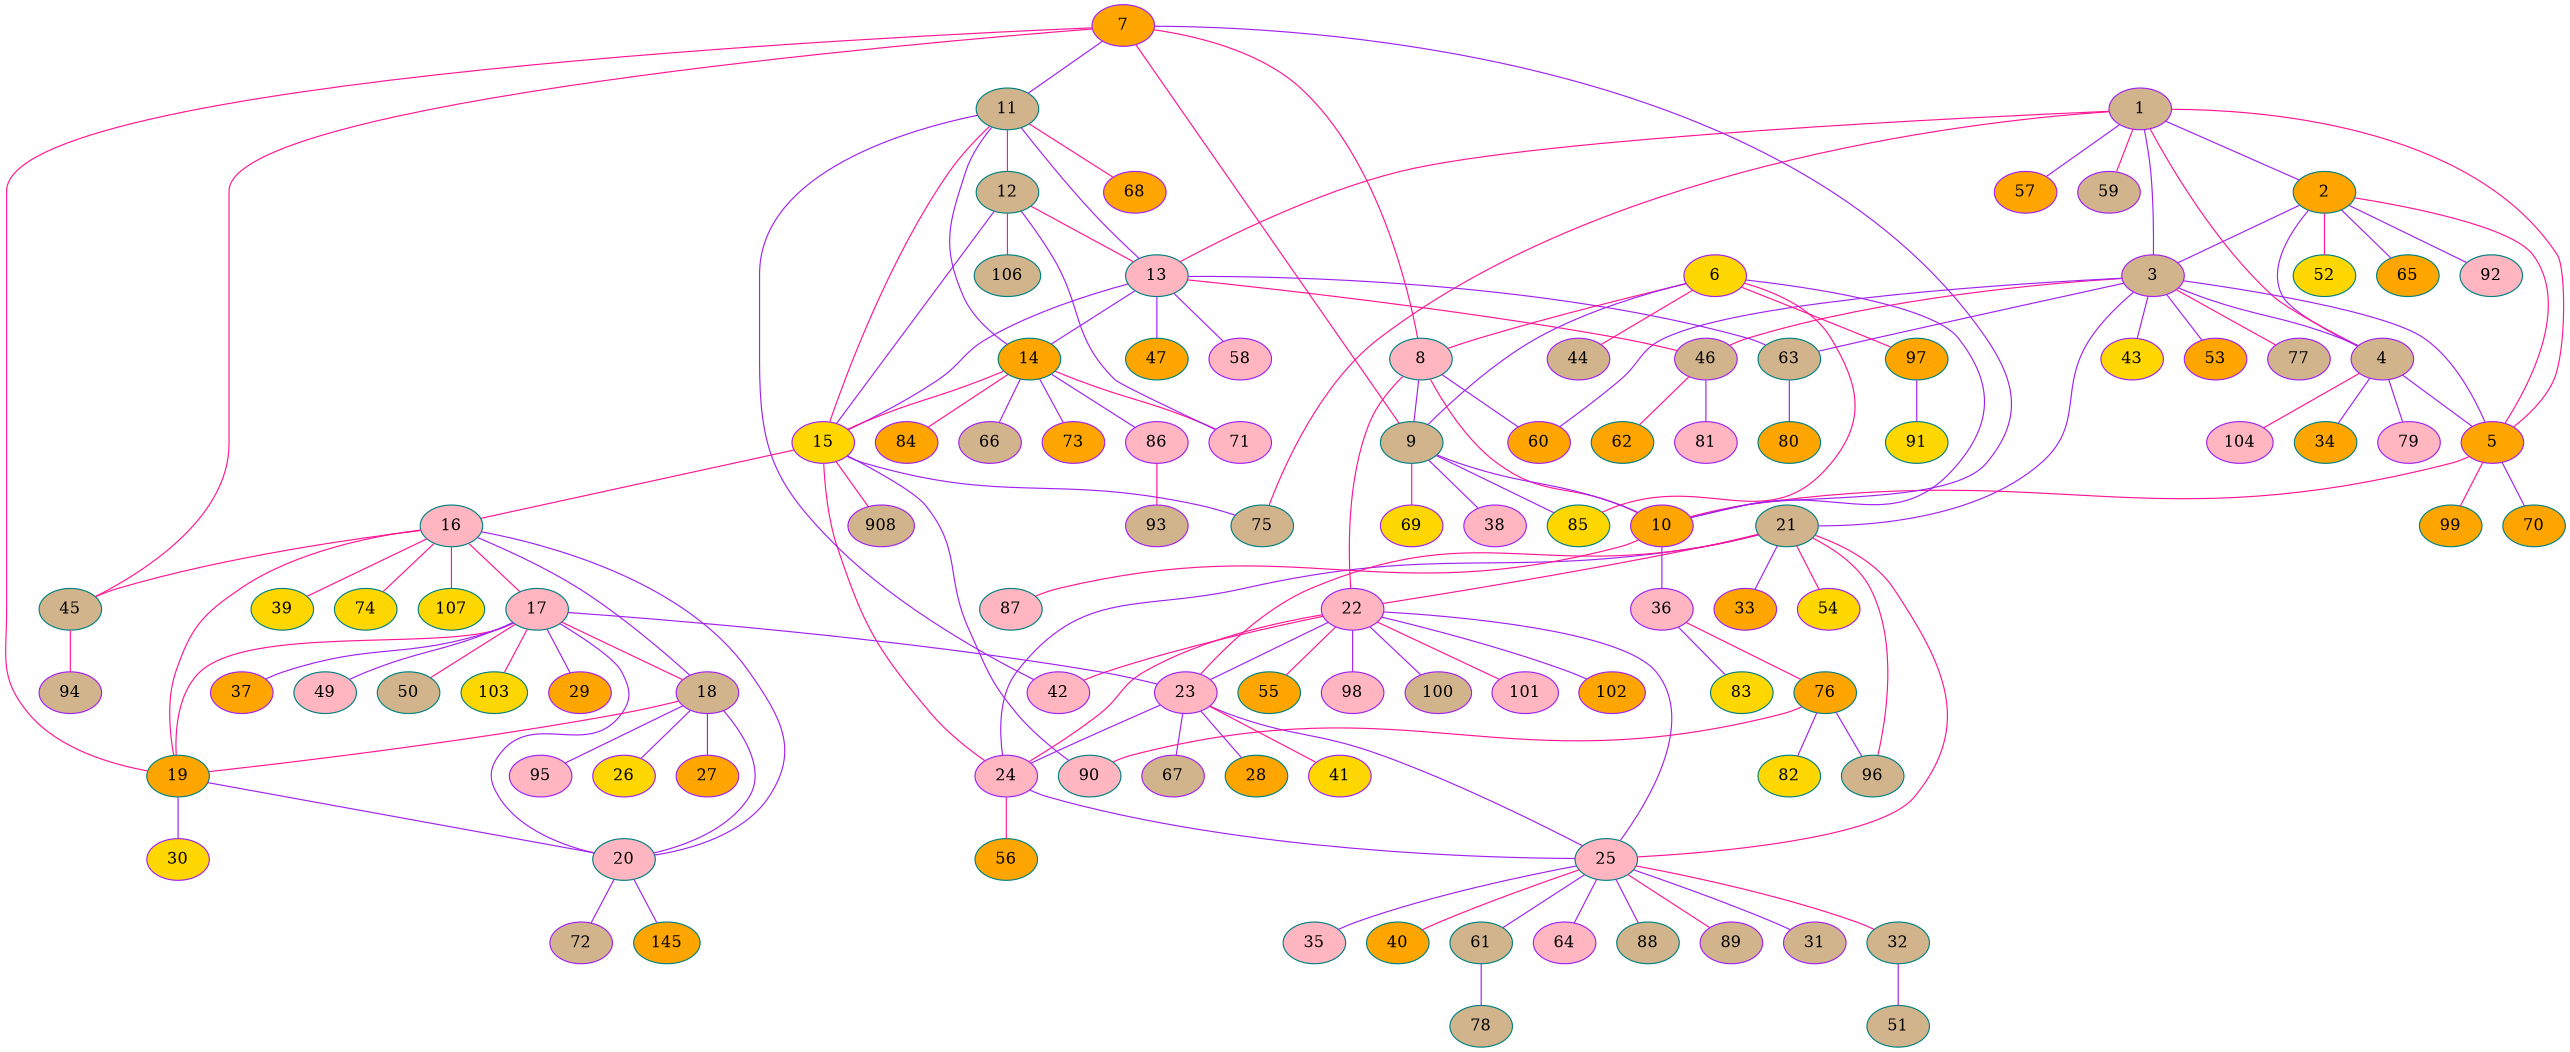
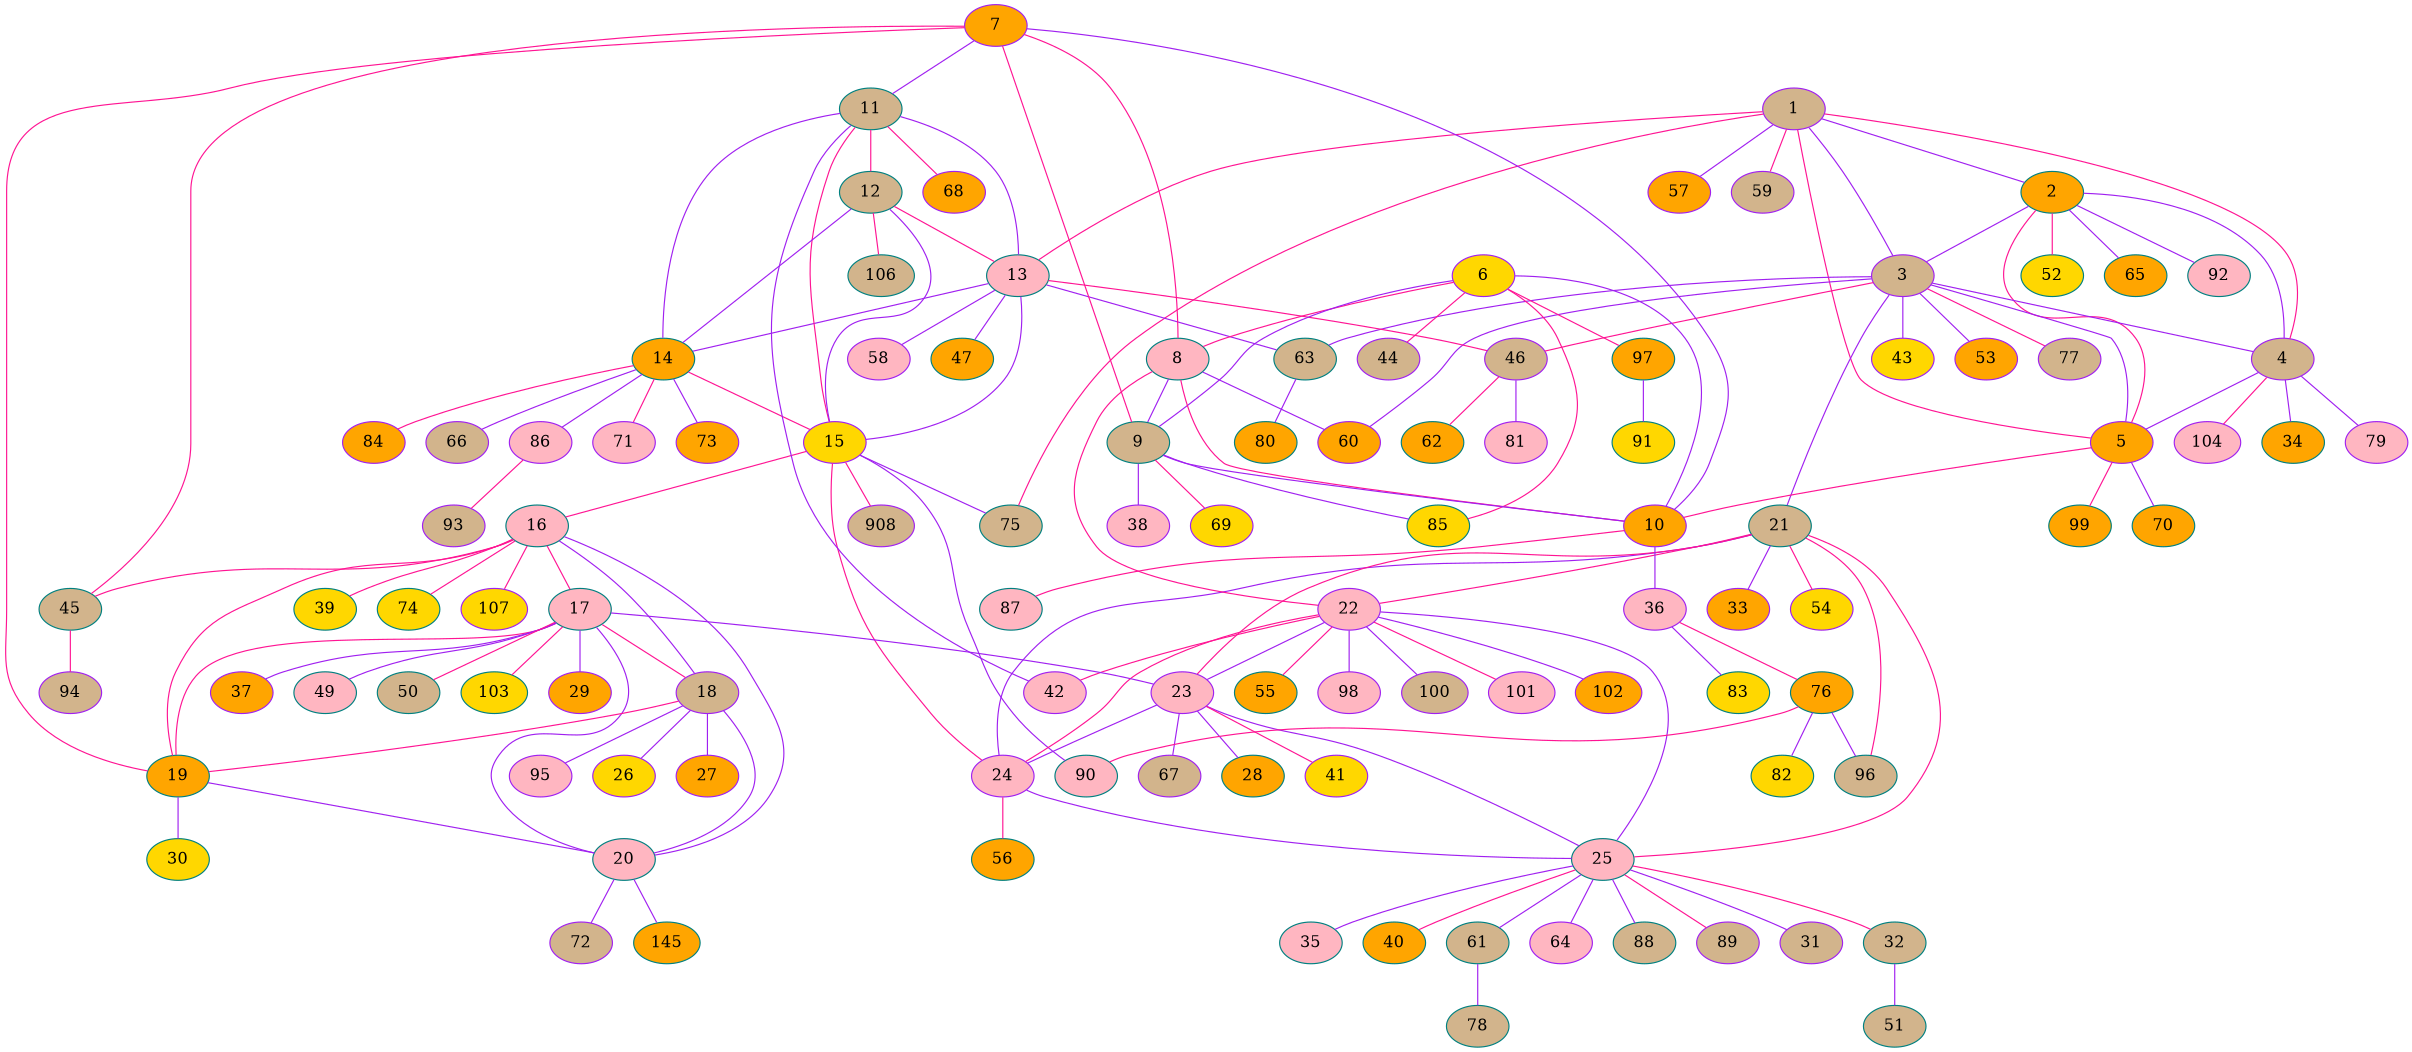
  graph {
    node [color=purple fillcolor=tan style=filled]
    edge [color=purple]
    2 [color=teal fillcolor=orange]
    1
    3
    4
    5 [fillcolor=orange]
    13 [color=teal fillcolor=lightpink]
    57 [fillcolor=orange]
    59
    75 [color=teal]
    52 [color=teal fillcolor=gold]
    65 [color=teal fillcolor=orange]
    92 [color=teal fillcolor=lightpink]
    21 [color=teal]
    43 [fillcolor=gold]
    46
    53 [fillcolor=orange]
    60 [fillcolor=orange]
    63 [color=teal]
    77
    34 [color=teal fillcolor=orange]
    79 [fillcolor=lightpink]
    104 [fillcolor=lightpink]
    10 [fillcolor=orange]
    70 [color=teal fillcolor=orange]
    99 [color=teal fillcolor=orange]
    14 [color=teal fillcolor=orange]
    15 [fillcolor=gold]
    47 [color=teal fillcolor=orange]
    58 [fillcolor=lightpink]
    22 [fillcolor=lightpink]
    24 [fillcolor=lightpink]
    23 [fillcolor=lightpink]
    25 [color=teal fillcolor=lightpink]
    33 [fillcolor=orange]
    54 [fillcolor=gold]
    96 [color=teal]
    62 [color=teal fillcolor=orange]
    81 [fillcolor=lightpink]
    80 [color=teal fillcolor=orange]
    17 [color=teal fillcolor=lightpink]
    19 [color=teal fillcolor=orange]
    18
    20 [color=teal fillcolor=lightpink]
    29 [fillcolor=orange]
    37 [fillcolor=orange]
    49 [color=teal fillcolor=lightpink]
    50 [color=teal]
    103 [color=teal fillcolor=gold]
    36 [fillcolor=lightpink]
    87 [color=teal fillcolor=lightpink]
    6 [fillcolor=gold]
    8 [color=teal fillcolor=lightpink]
    9 [color=teal]
    44
    97 [color=teal fillcolor=orange]
    85 [color=teal fillcolor=gold]
    7 [fillcolor=orange]
    11 [color=teal]
    45 [color=teal]
    38 [fillcolor=lightpink]
    69 [fillcolor=gold]
    91 [color=teal fillcolor=gold]
    12 [color=teal]
    42 [fillcolor=lightpink]
    68 [fillcolor=orange]
-   30 [fillcolor=gold]
+   30 [color=teal fillcolor=gold]
    94
    55 [color=teal fillcolor=orange]
    98 [fillcolor=lightpink]
    100
    101 [fillcolor=lightpink]
    102 [fillcolor=orange]
    76 [color=teal fillcolor=orange]
    83 [color=teal fillcolor=gold]
    106 [color=teal]
    66
    71 [fillcolor=lightpink]
    73 [fillcolor=orange]
    84 [fillcolor=orange]
    86 [fillcolor=lightpink]
    16 [color=teal fillcolor=lightpink]
    90 [color=teal fillcolor=lightpink]
    n83 [label=908]
    93
    39 [color=teal fillcolor=gold]
    74 [color=teal fillcolor=gold]
-   107 [color=teal fillcolor=gold]
+   107 [fillcolor=gold]
    56 [color=teal fillcolor=orange]
    26 [fillcolor=gold]
    27 [fillcolor=orange]
    95 [fillcolor=lightpink]
    72
    n93 [color=teal fillcolor=orange label=145]
    28 [color=teal fillcolor=orange]
    41 [fillcolor=gold]
    67
    31
    32 [color=teal]
    35 [color=teal fillcolor=lightpink]
    40 [color=teal fillcolor=orange]
    61 [color=teal]
    64 [fillcolor=lightpink]
    88 [color=teal]
    89
    51 [color=teal]
    78 [color=teal]
    82 [color=teal fillcolor=gold]
    2 -- 3
    2 -- 4
    2 -- 5 [color=deeppink]
    2 -- 52 [color=deeppink]
    2 -- 65
    2 -- 92
    1 -- 2
    1 -- 3
    1 -- 4 [color=deeppink]
    1 -- 5 [color=deeppink]
    1 -- 13 [color=deeppink]
    1 -- 57
    1 -- 59 [color=deeppink]
    1 -- 75 [color=deeppink]
    3 -- 4
    3 -- 5
    3 -- 21
    3 -- 43
    3 -- 46 [color=deeppink]
    3 -- 53
    3 -- 60
    3 -- 63
    3 -- 77 [color=deeppink]
    4 -- 5
    4 -- 34
    4 -- 79
    4 -- 104 [color=deeppink]
    5 -- 10 [color=deeppink]
    5 -- 70
    5 -- 99 [color=deeppink]
    13 -- 46 [color=deeppink]
    13 -- 63
    13 -- 14
    13 -- 15
    13 -- 47
    13 -- 58
    21 -- 22 [color=deeppink]
    21 -- 24
    21 -- 23 [color=deeppink]
    21 -- 25 [color=deeppink]
    21 -- 33
    21 -- 54 [color=deeppink]
    21 -- 96 [color=deeppink]
    46 -- 62 [color=deeppink]
    46 -- 81
    63 -- 80
    10 -- 36
    10 -- 87 [color=deeppink]
    14 -- 15 [color=deeppink]
    14 -- 66
    14 -- 71 [color=deeppink]
    14 -- 73
    14 -- 84 [color=deeppink]
    14 -- 86
    15 -- 75
    15 -- 24 [color=deeppink]
    15 -- 16 [color=deeppink]
    15 -- 90
    15 -- n83 [color=deeppink]
    22 -- 24 [color=deeppink]
    22 -- 23
    22 -- 25
    22 -- 42 [color=deeppink]
    22 -- 55 [color=deeppink]
    22 -- 98
    22 -- 100
    22 -- 101 [color=deeppink]
    22 -- 102
    24 -- 25
    24 -- 56 [color=deeppink]
    23 -- 24
    23 -- 25
    23 -- 28
    23 -- 41 [color=deeppink]
    23 -- 67
    25 -- 31
    25 -- 32 [color=deeppink]
    25 -- 35
    25 -- 40 [color=deeppink]
    25 -- 61
    25 -- 64
    25 -- 88
    25 -- 89 [color=deeppink]
    17 -- 23
    17 -- 19 [color=deeppink]
    17 -- 18 [color=deeppink]
    17 -- 20
    17 -- 29
    17 -- 37
    17 -- 49
    17 -- 50 [color=deeppink]
    17 -- 103 [color=deeppink]
    19 -- 20
    19 -- 30
    18 -- 19 [color=deeppink]
    18 -- 20
    18 -- 26
    18 -- 27
    18 -- 95
    20 -- 72
    20 -- n93
    36 -- 76 [color=deeppink]
    36 -- 83
    6 -- 10
    6 -- 8 [color=deeppink]
    6 -- 9
    6 -- 44 [color=deeppink]
    6 -- 97 [color=deeppink]
    6 -- 85 [color=deeppink]
    8 -- 60
    8 -- 10 [color=deeppink]
    8 -- 22 [color=deeppink]
    8 -- 9
    9 -- 10
    9 -- 85
    9 -- 38
    9 -- 69 [color=deeppink]
    97 -- 91
    7 -- 10
    7 -- 19 [color=deeppink]
    7 -- 8 [color=deeppink]
    7 -- 9 [color=deeppink]
    7 -- 11
    7 -- 45 [color=deeppink]
    11 -- 13
    11 -- 14
    11 -- 15 [color=deeppink]
    11 -- 12 [color=deeppink]
    11 -- 42
    11 -- 68 [color=deeppink]
    45 -- 94 [color=deeppink]
    12 -- 13 [color=deeppink]
-   12 -- 71
+   12 -- 14
    12 -- 15
    12 -- 106 [color=deeppink]
    76 -- 96
    76 -- 90 [color=deeppink]
    76 -- 82
    86 -- 93 [color=deeppink]
    16 -- 17 [color=deeppink]
    16 -- 19 [color=deeppink]
    16 -- 18
    16 -- 20
    16 -- 45 [color=deeppink]
    16 -- 39 [color=deeppink]
    16 -- 74 [color=deeppink]
    16 -- 107 [color=deeppink]
    32 -- 51
    61 -- 78
  }
